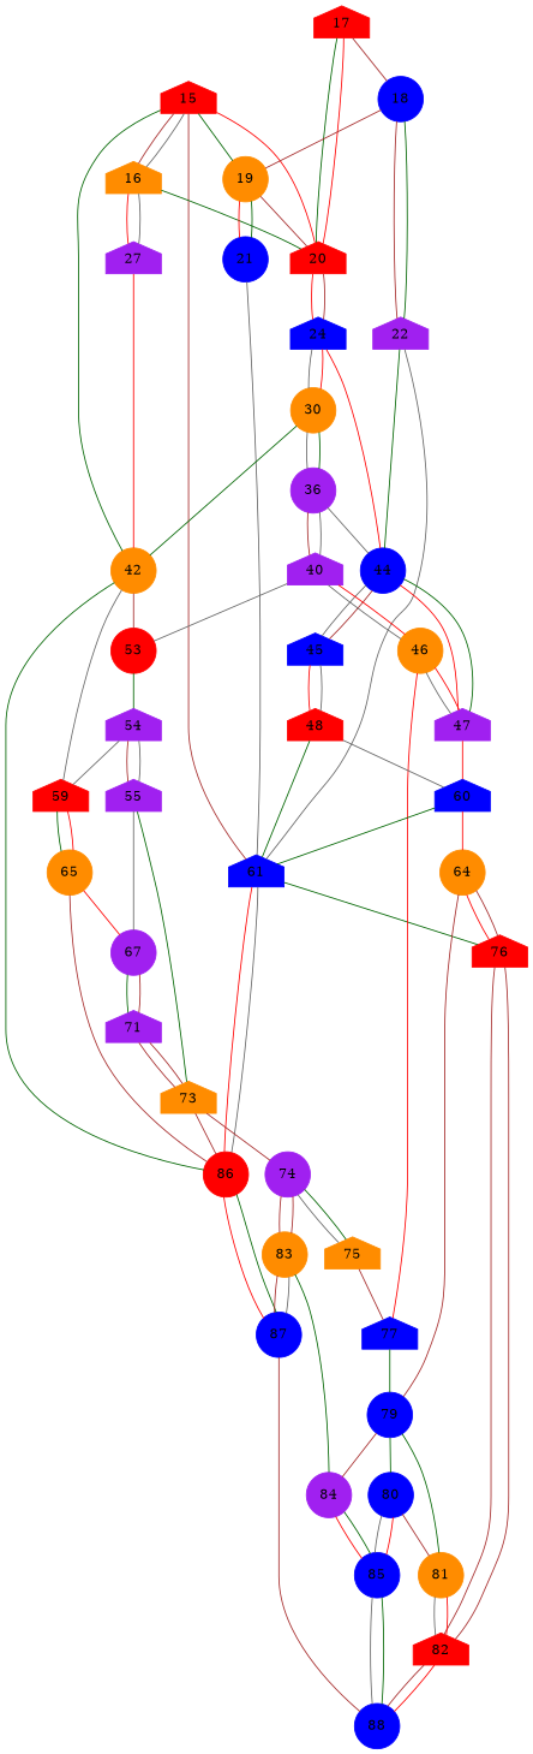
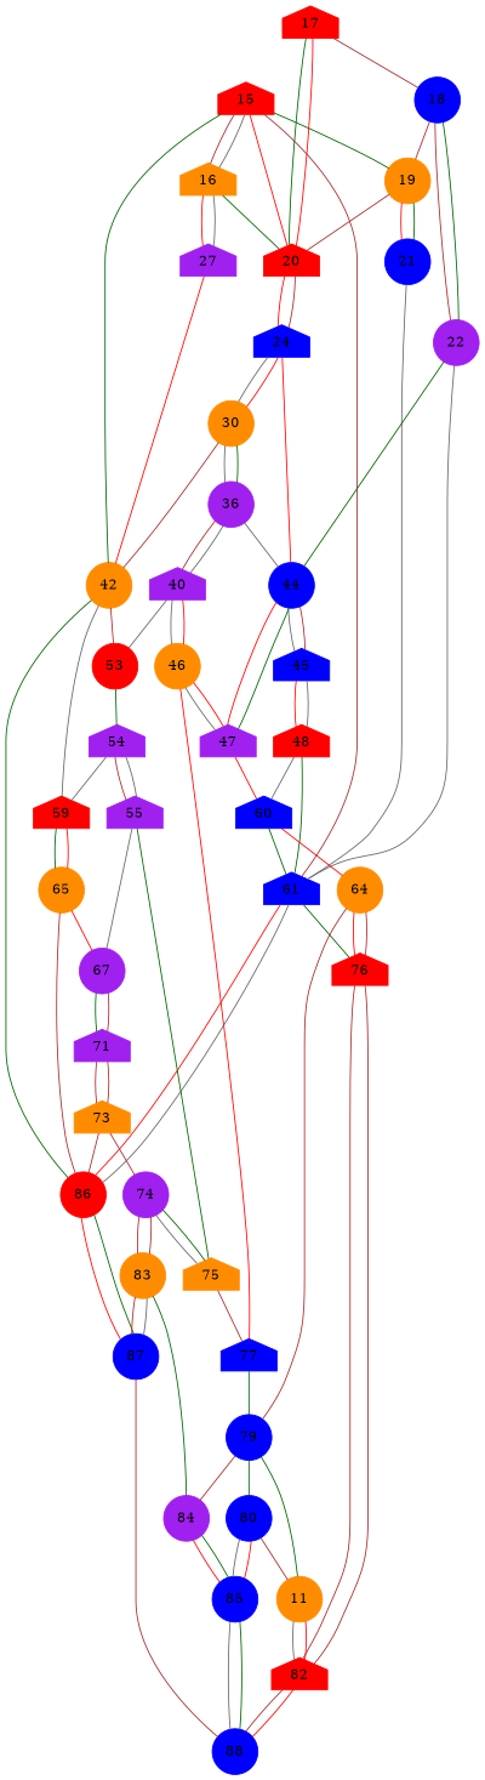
  graph {
    node [color=blue shape=circle style=filled]
    edge [color=brown]
    15 [color=red shape=house super="+4"]
    16 [color=darkorange shape=house super="+11+10"]
    19 [color=darkorange super="+12"]
    20 [color=red shape=house super="+9+6+7"]
    42 [color=darkorange super="+41+35"]
    61 [shape=house super="+52+51"]
    27 [color=purple shape=house]
    21 [super="+13"]
    24 [shape=house]
    53 [color=red super="+43+38"]
    59 [color=red shape=house]
    86 [color=red super="+72+68+62"]
    76 [color=red shape=house]
    17 [color=red shape=house]
    18
-   22 [color=purple shape=house]
+   22 [color=purple]
    44 [super="+37+26"]
    30 [color=darkorange]
    45 [shape=house super="+33"]
    47 [color=purple shape=house]
    36 [color=purple]
    40 [color=purple shape=house super="+39"]
    46 [color=darkorange]
    77 [shape=house super="+58"]
    54 [color=purple shape=house]
    65 [color=darkorange]
    87
    48 [color=red shape=house super="+34"]
    60 [shape=house super="+50"]
    79 [super="+78+70"]
    64 [color=darkorange super="+63"]
    55 [color=purple shape=house]
    67 [color=purple super="+66"]
    75 [color=darkorange shape=house super="+56"]
    71 [color=purple shape=house]
    82 [color=red shape=house]
    80
-   81 [color=darkorange]
+   81 [color=darkorange label=11]
    84 [color=purple]
    73 [color=darkorange shape=house]
    74 [color=purple]
    83 [color=darkorange]
    88
    85
    15 -- 16 [weight=2]
    15 -- 16 [color=gray40]
    15 -- 19 [color=darkgreen]
    15 -- 20 [color=red]
    15 -- 42 [color=darkgreen]
    15 -- 61 [weight=3]
    16 -- 20 [color=darkgreen]
    16 -- 27 [color=red weight=2]
    16 -- 27 [color=gray40]
    19 -- 20
    19 -- 21 [color=red weight=2]
    19 -- 21 [color=darkgreen]
    20 -- 24 [color=red]
    20 -- 24
    42 -- 53 [weight=2]
    42 -- 59 [color=gray40]
    42 -- 86 [color=darkgreen]
    61 -- 86 [color=red weight=2]
    61 -- 86 [color=gray40]
    61 -- 76 [color=darkgreen]
    27 -- 42 [color=red]
    21 -- 61 [color=gray40 weight=2]
    24 -- 44 [color=red]
    24 -- 30 [color=gray40]
    24 -- 30 [color=red]
    53 -- 54 [color=darkgreen]
    59 -- 65 [color=darkgreen]
    59 -- 65 [color=red]
    86 -- 87 [color=red]
    86 -- 87 [color=darkgreen]
    76 -- 82
    76 -- 82
    17 -- 20 [color=darkgreen weight=2]
    17 -- 20 [color=red]
    17 -- 18
    18 -- 19
    18 -- 22
    18 -- 22 [color=darkgreen]
    22 -- 61 [color=gray40]
    22 -- 44 [color=darkgreen]
    44 -- 45 [color=gray40 weight=2]
    44 -- 45
    44 -- 47 [color=red]
    44 -- 47 [color=darkgreen]
-   30 -- 42 [color=darkgreen]
+   30 -- 42
    30 -- 36 [color=gray40]
    30 -- 36 [color=darkgreen]
    45 -- 48 [color=red weight=2]
    45 -- 48 [color=gray40]
    47 -- 60 [color=red]
    36 -- 44 [color=gray40]
    36 -- 40
    36 -- 40 [color=gray40]
    40 -- 53 [color=gray40 weight=2]
    40 -- 46 [color=gray40]
    40 -- 46 [color=red]
    46 -- 47 [color=gray40]
    46 -- 47 [color=red]
    46 -- 77 [color=red]
    77 -- 79 [color=darkgreen weight=2]
    54 -- 59 [color=gray40]
    54 -- 55
    54 -- 55 [color=gray40]
    65 -- 86
    65 -- 67 [color=red]
    87 -- 88
    48 -- 61 [color=darkgreen]
    48 -- 60 [color=gray40]
    60 -- 61 [color=darkgreen]
    60 -- 64 [color=red weight=2]
    79 -- 80 [color=darkgreen]
    79 -- 81 [color=darkgreen]
    79 -- 84
    64 -- 76 [color=red]
    64 -- 76
    64 -- 79
    55 -- 67 [color=gray40]
-   55 -- 73 [color=darkgreen]
+   55 -- 75 [color=darkgreen]
    67 -- 71 [color=darkgreen weight=2]
    67 -- 71
    75 -- 77 [weight=2]
    71 -- 73
    71 -- 73
    82 -- 88
    82 -- 88 [color=red]
    80 -- 81
    80 -- 85 [color=gray40]
    80 -- 85 [color=red]
    81 -- 82 [color=gray40]
    81 -- 82 [color=red]
    84 -- 85 [color=red]
    84 -- 85 [color=darkgreen]
    73 -- 86
    73 -- 74
    74 -- 75 [color=gray40]
    74 -- 75 [color=darkgreen]
    74 -- 83
    74 -- 83
    83 -- 87
    83 -- 87 [color=gray40]
    83 -- 84 [color=darkgreen]
    85 -- 88 [color=gray40]
    85 -- 88 [color=darkgreen]
  }
